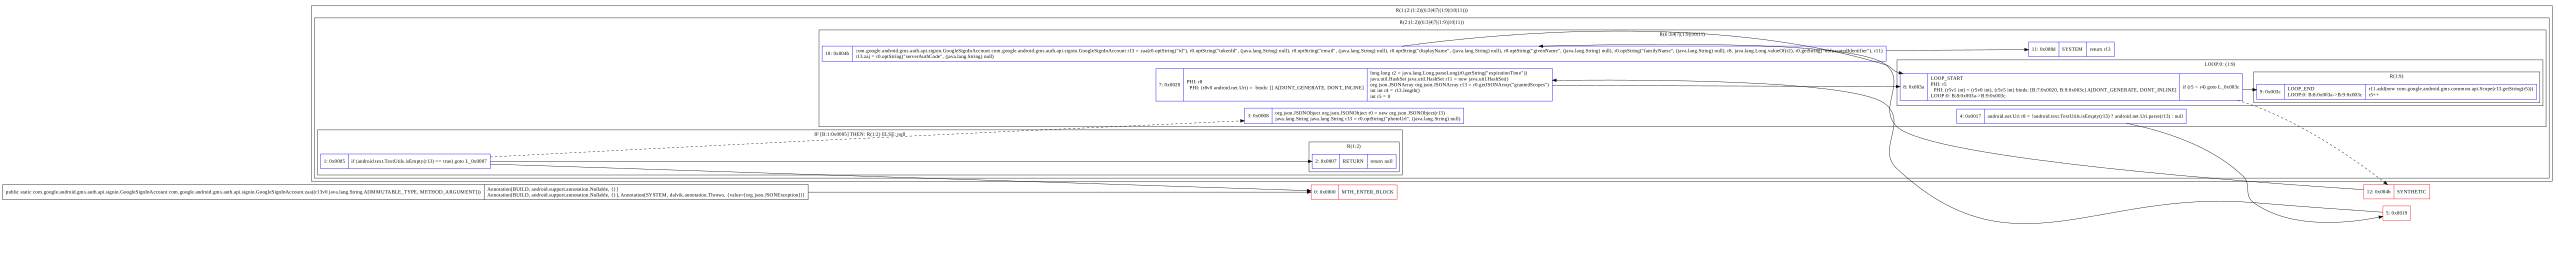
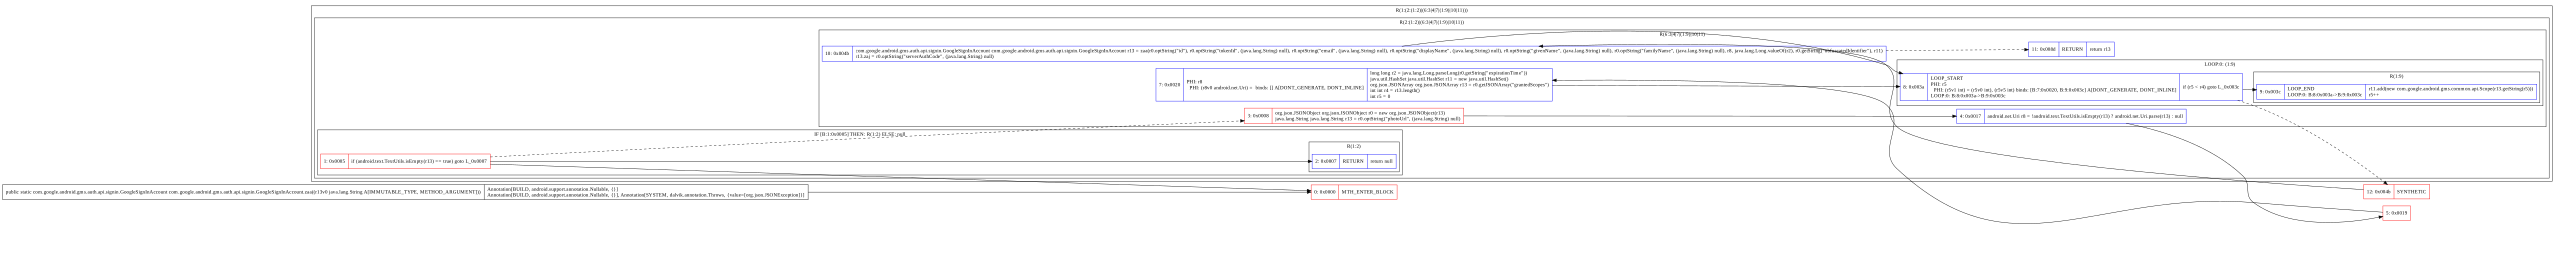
  digraph {
    fontname="Liberation Serif"
    rankdir=LR
    node [color=blue fontname="Liberation Serif" shape=record]
    edge [fontname="Liberation Serif"]
    n1 [label="{2\:\ 0x0007|RETURN\l|return null\l}"]
-   n2 [label="{1\:\ 0x0005|if (android.text.TextUtils.isEmpty(r13) == true) goto L_0x0007\l}"]
+   n2 [color=red label="{1\:\ 0x0005|if (android.text.TextUtils.isEmpty(r13) == true) goto L_0x0007\l}"]
    n3 [label="{9\:\ 0x003c|LOOP_END\lLOOP:0: B:8:0x003a\-\>B:9:0x003c\l|r11.add(new com.google.android.gms.common.api.Scope(r13.getString(r5)))\lr5++\l}"]
    n4 [label="{8\:\ 0x003a|LOOP_START\lPHI: r5 \l  PHI: (r5v1 int) = (r5v0 int), (r5v5 int) binds: [B:7:0x0020, B:9:0x003c] A[DONT_GENERATE, DONT_INLINE]\lLOOP:0: B:8:0x003a\-\>B:9:0x003c\l|if (r5 \< r4) goto L_0x003c\l}"]
-   n5 [label="{3\:\ 0x0008|org.json.JSONObject org.json.JSONObject r0 = new org.json.JSONObject(r13)\ljava.lang.String java.lang.String r13 = r0.optString(\"photoUrl\", (java.lang.String) null)\l}"]
+   n5 [color=red label="{3\:\ 0x0008|org.json.JSONObject org.json.JSONObject r0 = new org.json.JSONObject(r13)\ljava.lang.String java.lang.String r13 = r0.optString(\"photoUrl\", (java.lang.String) null)\l}"]
    n6 [label="{4\:\ 0x0017|android.net.Uri r8 = !android.text.TextUtils.isEmpty(r13) ? android.net.Uri.parse(r13) : null\l}"]
    n7 [label="{7\:\ 0x0020|PHI: r8 \l  PHI: (r8v0 android.net.Uri) =  binds: [] A[DONT_GENERATE, DONT_INLINE]\l|long long r2 = java.lang.Long.parseLong(r0.getString(\"expirationTime\"))\ljava.util.HashSet java.util.HashSet r11 = new java.util.HashSet()\lorg.json.JSONArray org.json.JSONArray r13 = r0.getJSONArray(\"grantedScopes\")\lint int r4 = r13.length()\lint r5 = 0\l}"]
    n8 [label="{10\:\ 0x004b|com.google.android.gms.auth.api.signin.GoogleSignInAccount com.google.android.gms.auth.api.signin.GoogleSignInAccount r13 = zaa(r0.optString(\"id\"), r0.optString(\"tokenId\", (java.lang.String) null), r0.optString(\"email\", (java.lang.String) null), r0.optString(\"displayName\", (java.lang.String) null), r0.optString(\"givenName\", (java.lang.String) null), r0.optString(\"familyName\", (java.lang.String) null), r8, java.lang.Long.valueOf(r2), r0.getString(\"obfuscatedIdentifier\"), r11)\lr13.zaj = r0.optString(\"serverAuthCode\", (java.lang.String) null)\l}"]
-   n9 [label="{11\:\ 0x008d|SYSTEM\l|return r13\l}"]
+   n9 [label="{11\:\ 0x008d|RETURN\l|return r13\l}"]
    n10 [color=red label="{0\:\ 0x0000|MTH_ENTER_BLOCK\l}"]
    n11 [color=red label="{12\:\ 0x004b|SYNTHETIC\l}"]
    n12 [color=red label="{5\:\ 0x0019}"]
    n13 [label="{public static com.google.android.gms.auth.api.signin.GoogleSignInAccount com.google.android.gms.auth.api.signin.GoogleSignInAccount.zaa((r13v0 java.lang.String A[IMMUTABLE_TYPE, METHOD_ARGUMENT]))  | Annotation[BUILD, android.support.annotation.Nullable, \{\}]\lAnnotation[BUILD, android.support.annotation.Nullable, \{\}], Annotation[SYSTEM, dalvik.annotation.Throws, \{value=[org.json.JSONException]\}]\l}" color=""]
    subgraph cluster_1 {
      label="R(1:(2:(1:2)|(6:3|4|7|(1:9)|10|11)))"
      subgraph cluster_2 {
        label="R(2:(1:2)|(6:3|4|7|(1:9)|10|11))"
        subgraph cluster_3 {
          label="IF [B:1:0x0005] THEN: R(1:2) ELSE: null"
          n2
          subgraph cluster_4 {
            label="R(1:2)"
            n1
          }
        }
        subgraph cluster_5 {
          label="R(6:3|4|7|(1:9)|10|11)"
          n5
          n6
          n7
          n8
          n9
          subgraph cluster_6 {
            label="LOOP:0: (1:9)"
            n4
            subgraph cluster_7 {
              label="R(1:9)"
              n3
            }
          }
        }
      }
    }
    n2 -> n1
    n2 -> n5 [style=dashed]
    n2 -> n10
    n4 -> n3
    n4 -> n11 [style=dashed]
+   n5 -> n6
    n6 -> n12
    n7 -> n4
    n8 -> n4
-   n8 -> n9
+   n8 -> n9 [style=dashed]
    n11 -> n8
    n12 -> n7
    n13 -> n10
  }
